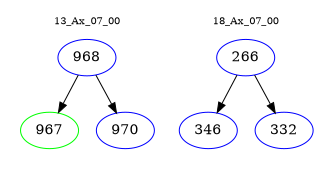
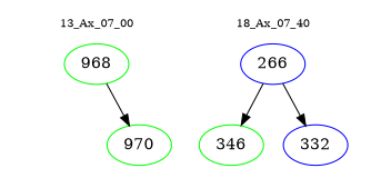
  digraph {
    node [color=blue]
    edge [color=black]
-   n1 [label=968]
-   n2 [color=green label=967]
-   n3 [label=970]
+   n1 [color=green label=968]
+   n3 [color=green label=970]
    n4 [label=266]
-   n5 [label=346]
+   n5 [color=green label=346]
    n6 [label=332]
    subgraph cluster_1 {
      color=white
      fontsize=10
      label="13_Ax_07_00"
      n1
-     n2
      n3
    }
    subgraph cluster_2 {
      color=white
      fontsize=10
-     label="18_Ax_07_00"
+     label="18_Ax_07_40"
      n4
      n5
      n6
    }
-   n1 -> n2
    n1 -> n3
    n4 -> n5
    n4 -> n6
  }
